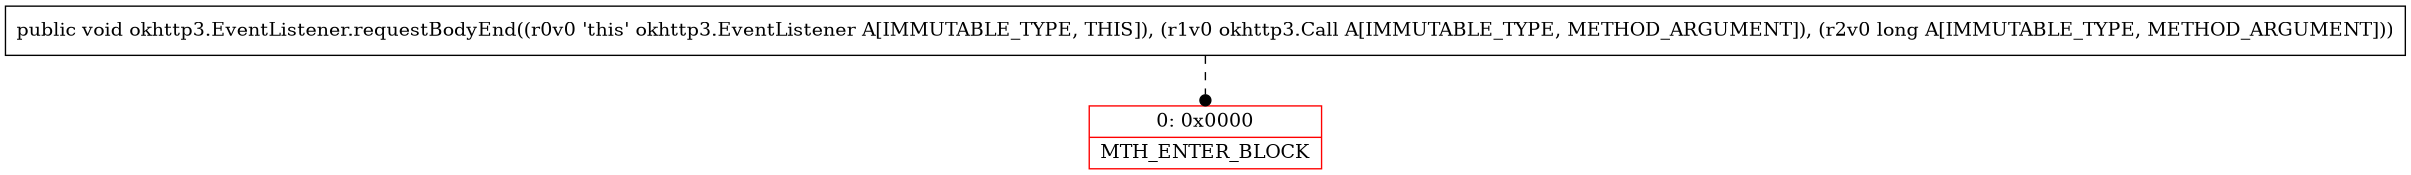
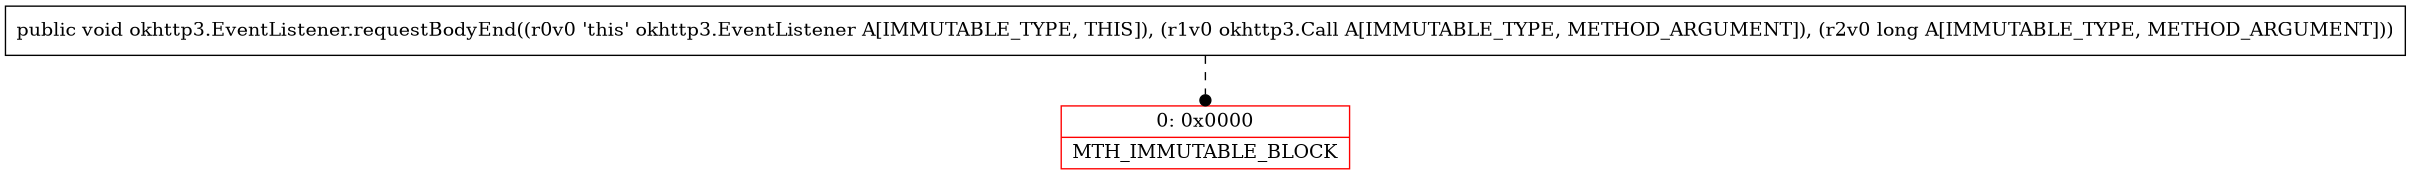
  digraph {
    node [shape=record]
-   n1 [color=red label="{0\:\ 0x0000|MTH_ENTER_BLOCK\l}"]
+   n1 [color=red label="{0\:\ 0x0000|MTH_IMMUTABLE_BLOCK\l}"]
    n2 [label="{public void okhttp3.EventListener.requestBodyEnd((r0v0 'this' okhttp3.EventListener A[IMMUTABLE_TYPE, THIS]), (r1v0 okhttp3.Call A[IMMUTABLE_TYPE, METHOD_ARGUMENT]), (r2v0 long A[IMMUTABLE_TYPE, METHOD_ARGUMENT])) }"]
    subgraph cluster_1 {
      label="R(0)"
    }
    n2 -> n1 [style=dashed arrowhead=dot]
  }
